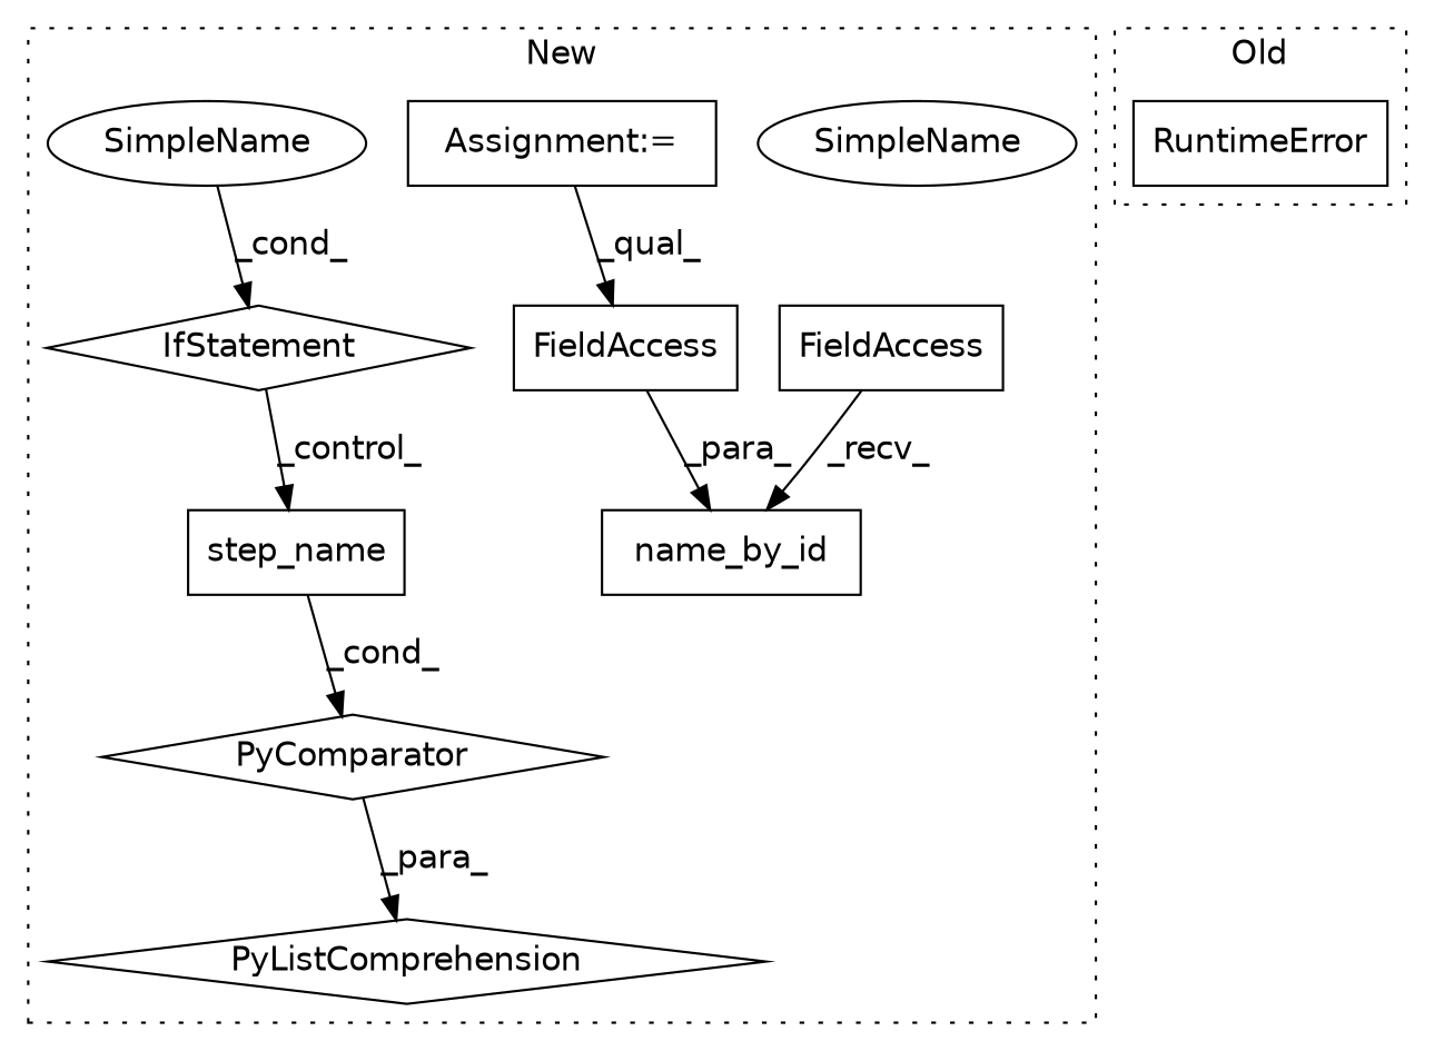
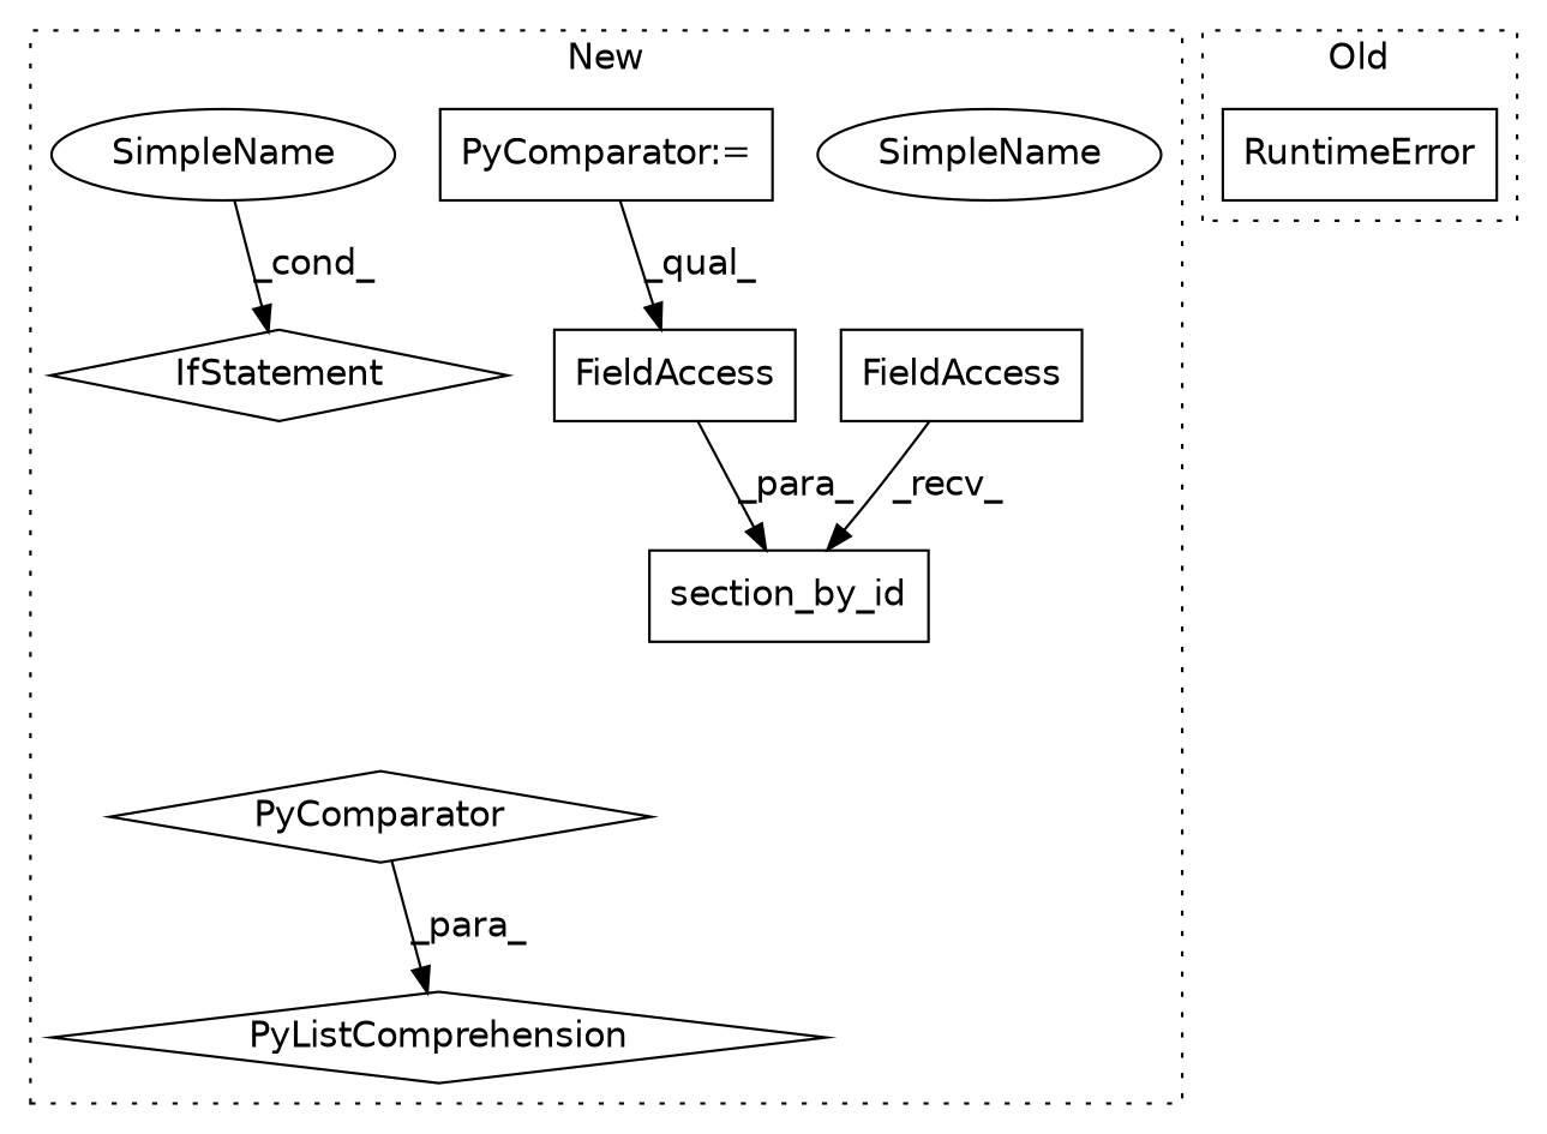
  digraph {
    fontname="DejaVu Sans"
    node [a=32 fontname="DejaVu Sans" l=5 s=53087 shape=box]
    edge [fontname="DejaVu Sans"]
-   n1 [l="14,1" label=name_by_id s="52960,52986"]
-   n2 [l=11 label=step_name s=52988]
+   n1 [l="14,1" label=section_by_id s="52960,52986"]
    n3 [a=42 label=SimpleName shape=ellipse]
    n4 [a=109 l=154 label=PyListComprehension s=52946 shape=diamond]
    n5 [a=113 l=29 label=PyComparator s=53063 shape=diamond]
    n6 [a=22 l=13 label=FieldAccess s=52946]
    n7 [a=22 l=12 label=FieldAccess s=52974]
    n8 [a=25 l=29 label=IfStatement s=53063 shape=diamond]
-   n9 [a=7 l=1 label="Assignment:=" s=52708]
+   n9 [a=7 l=1 label="PyComparator:=" s=52708]
    n10 [a=42 label=SimpleName shape=ellipse]
    n11 [l=14 label=RuntimeError s=52699]
    subgraph cluster_1 {
      label=New
      style=dotted
      n1
-     n2
      n3
      n4
      n5
      n6
      n7
      n8
      n9
      n10
    }
    subgraph cluster_2 {
      label=Old
      style=dotted
      n11
    }
-   n2 -> n5 [label=_cond_]
    n5 -> n4 [label=_para_]
    n6 -> n1 [label=_recv_]
    n7 -> n1 [label=_para_]
-   n8 -> n2 [label=_control_]
    n9 -> n7 [label=_qual_]
    n10 -> n8 [label=_cond_]
  }
